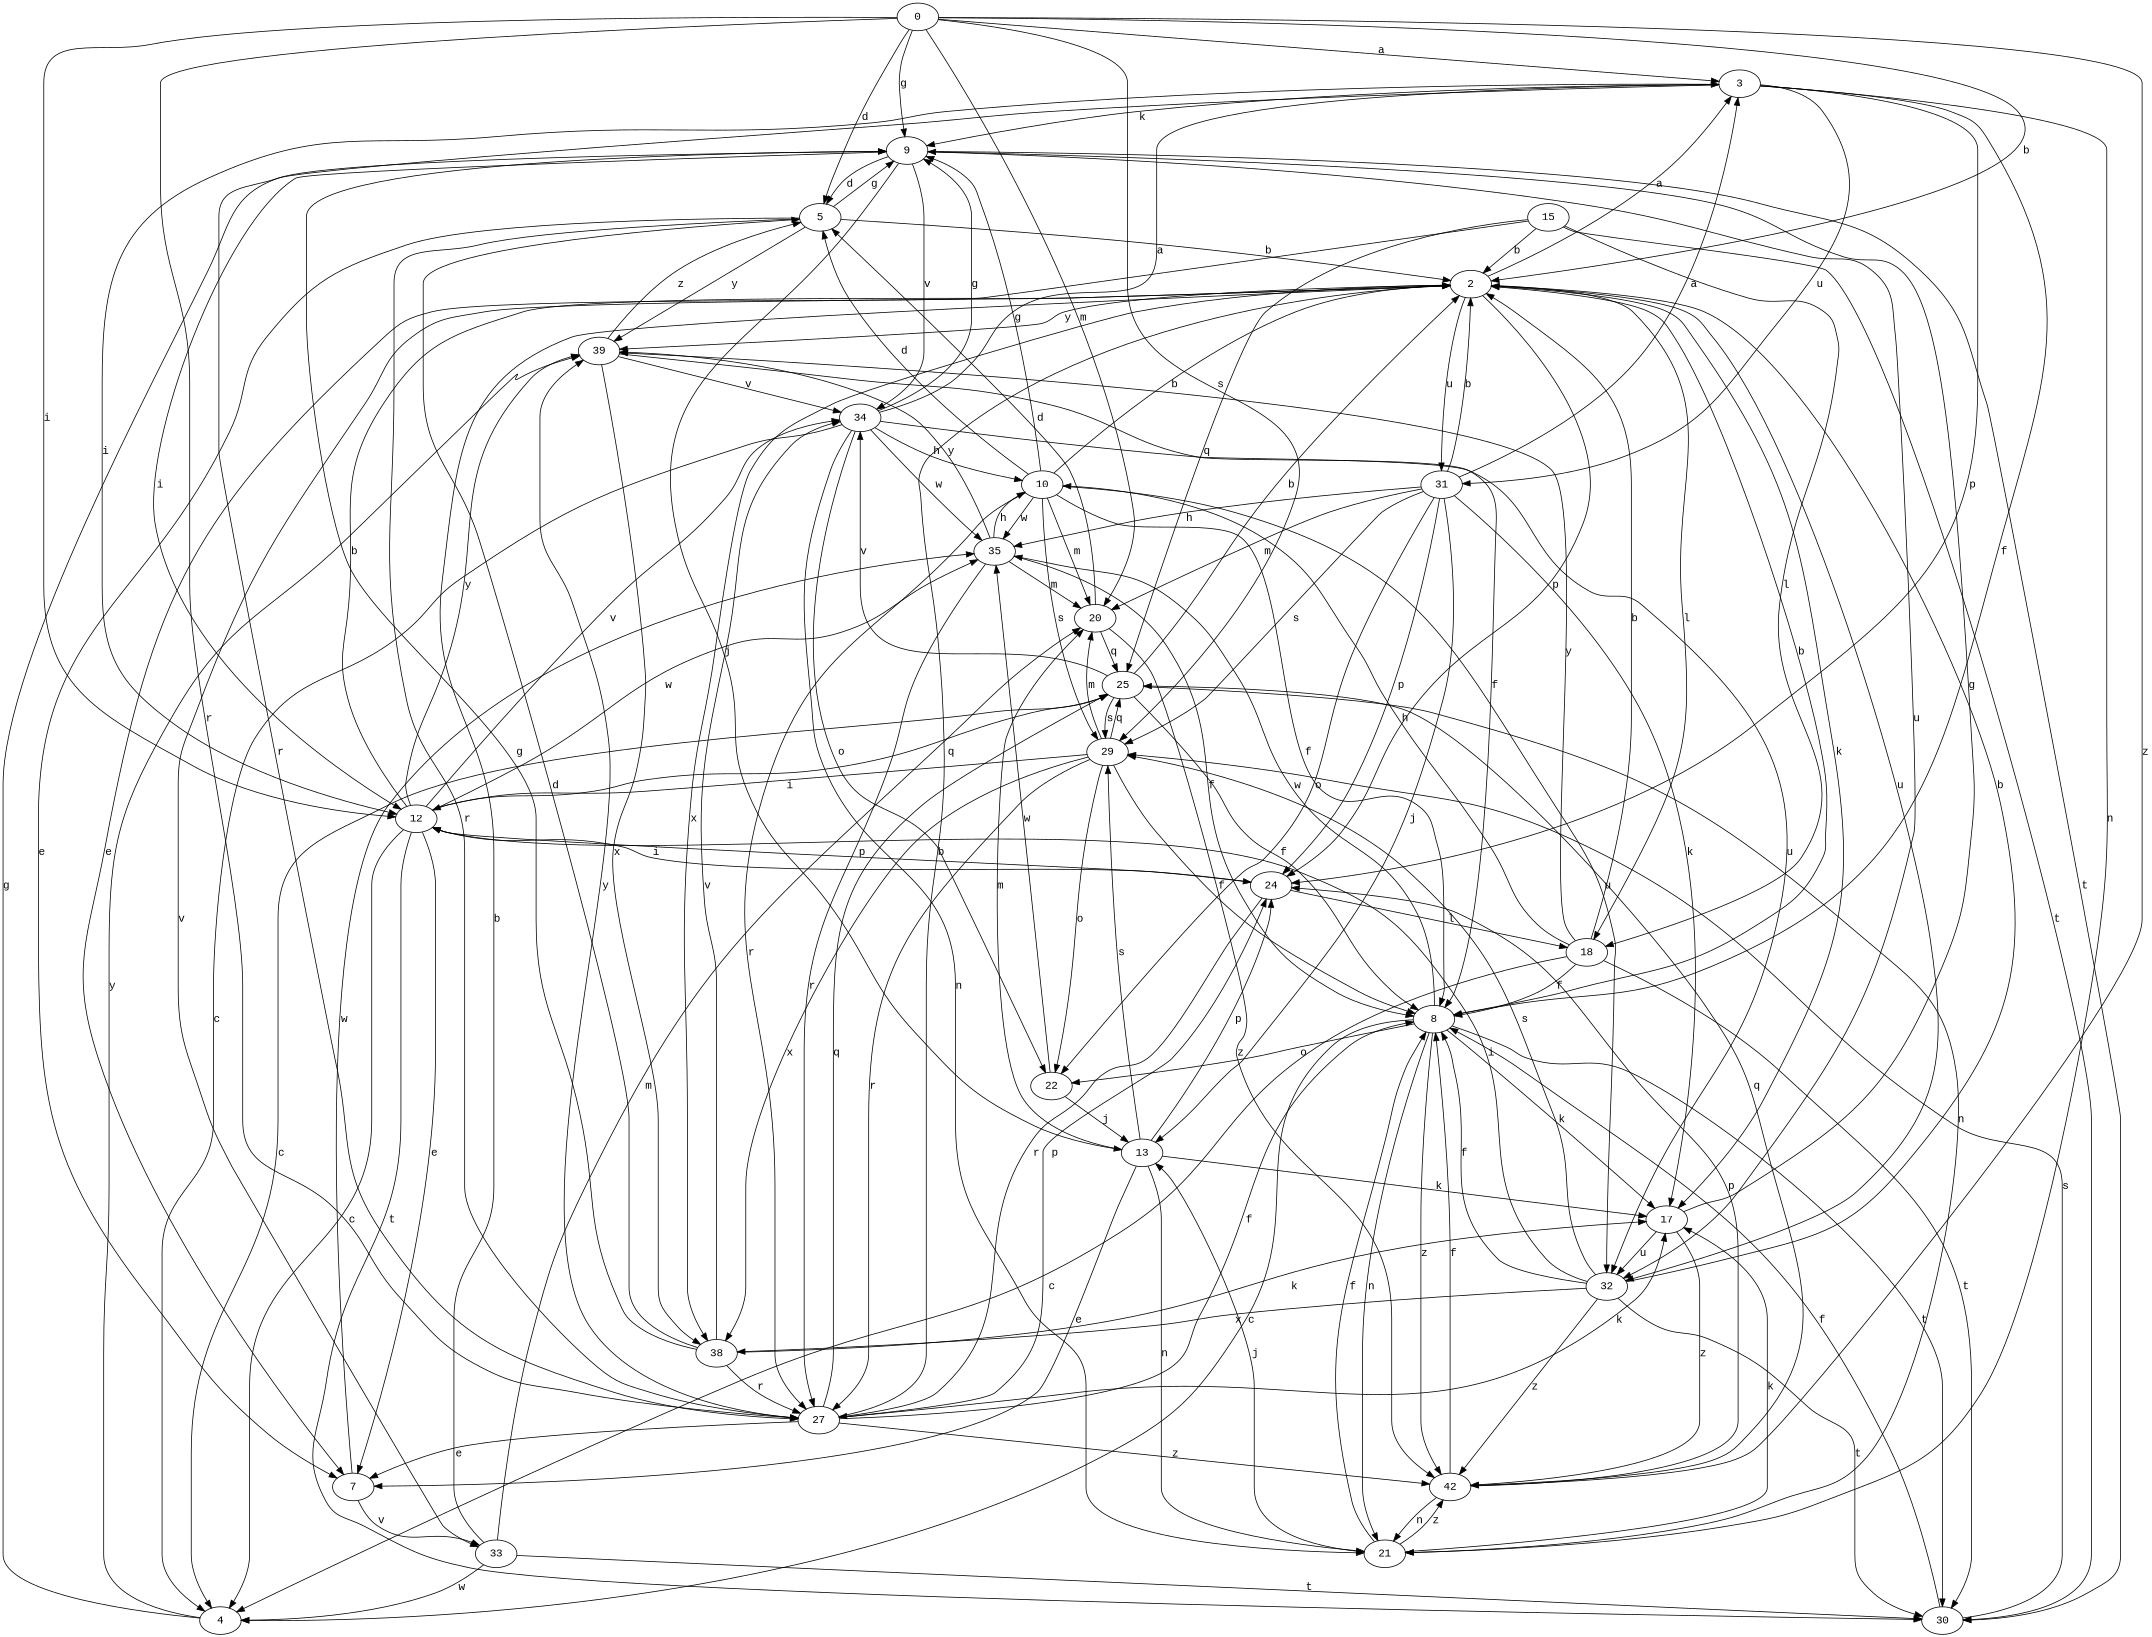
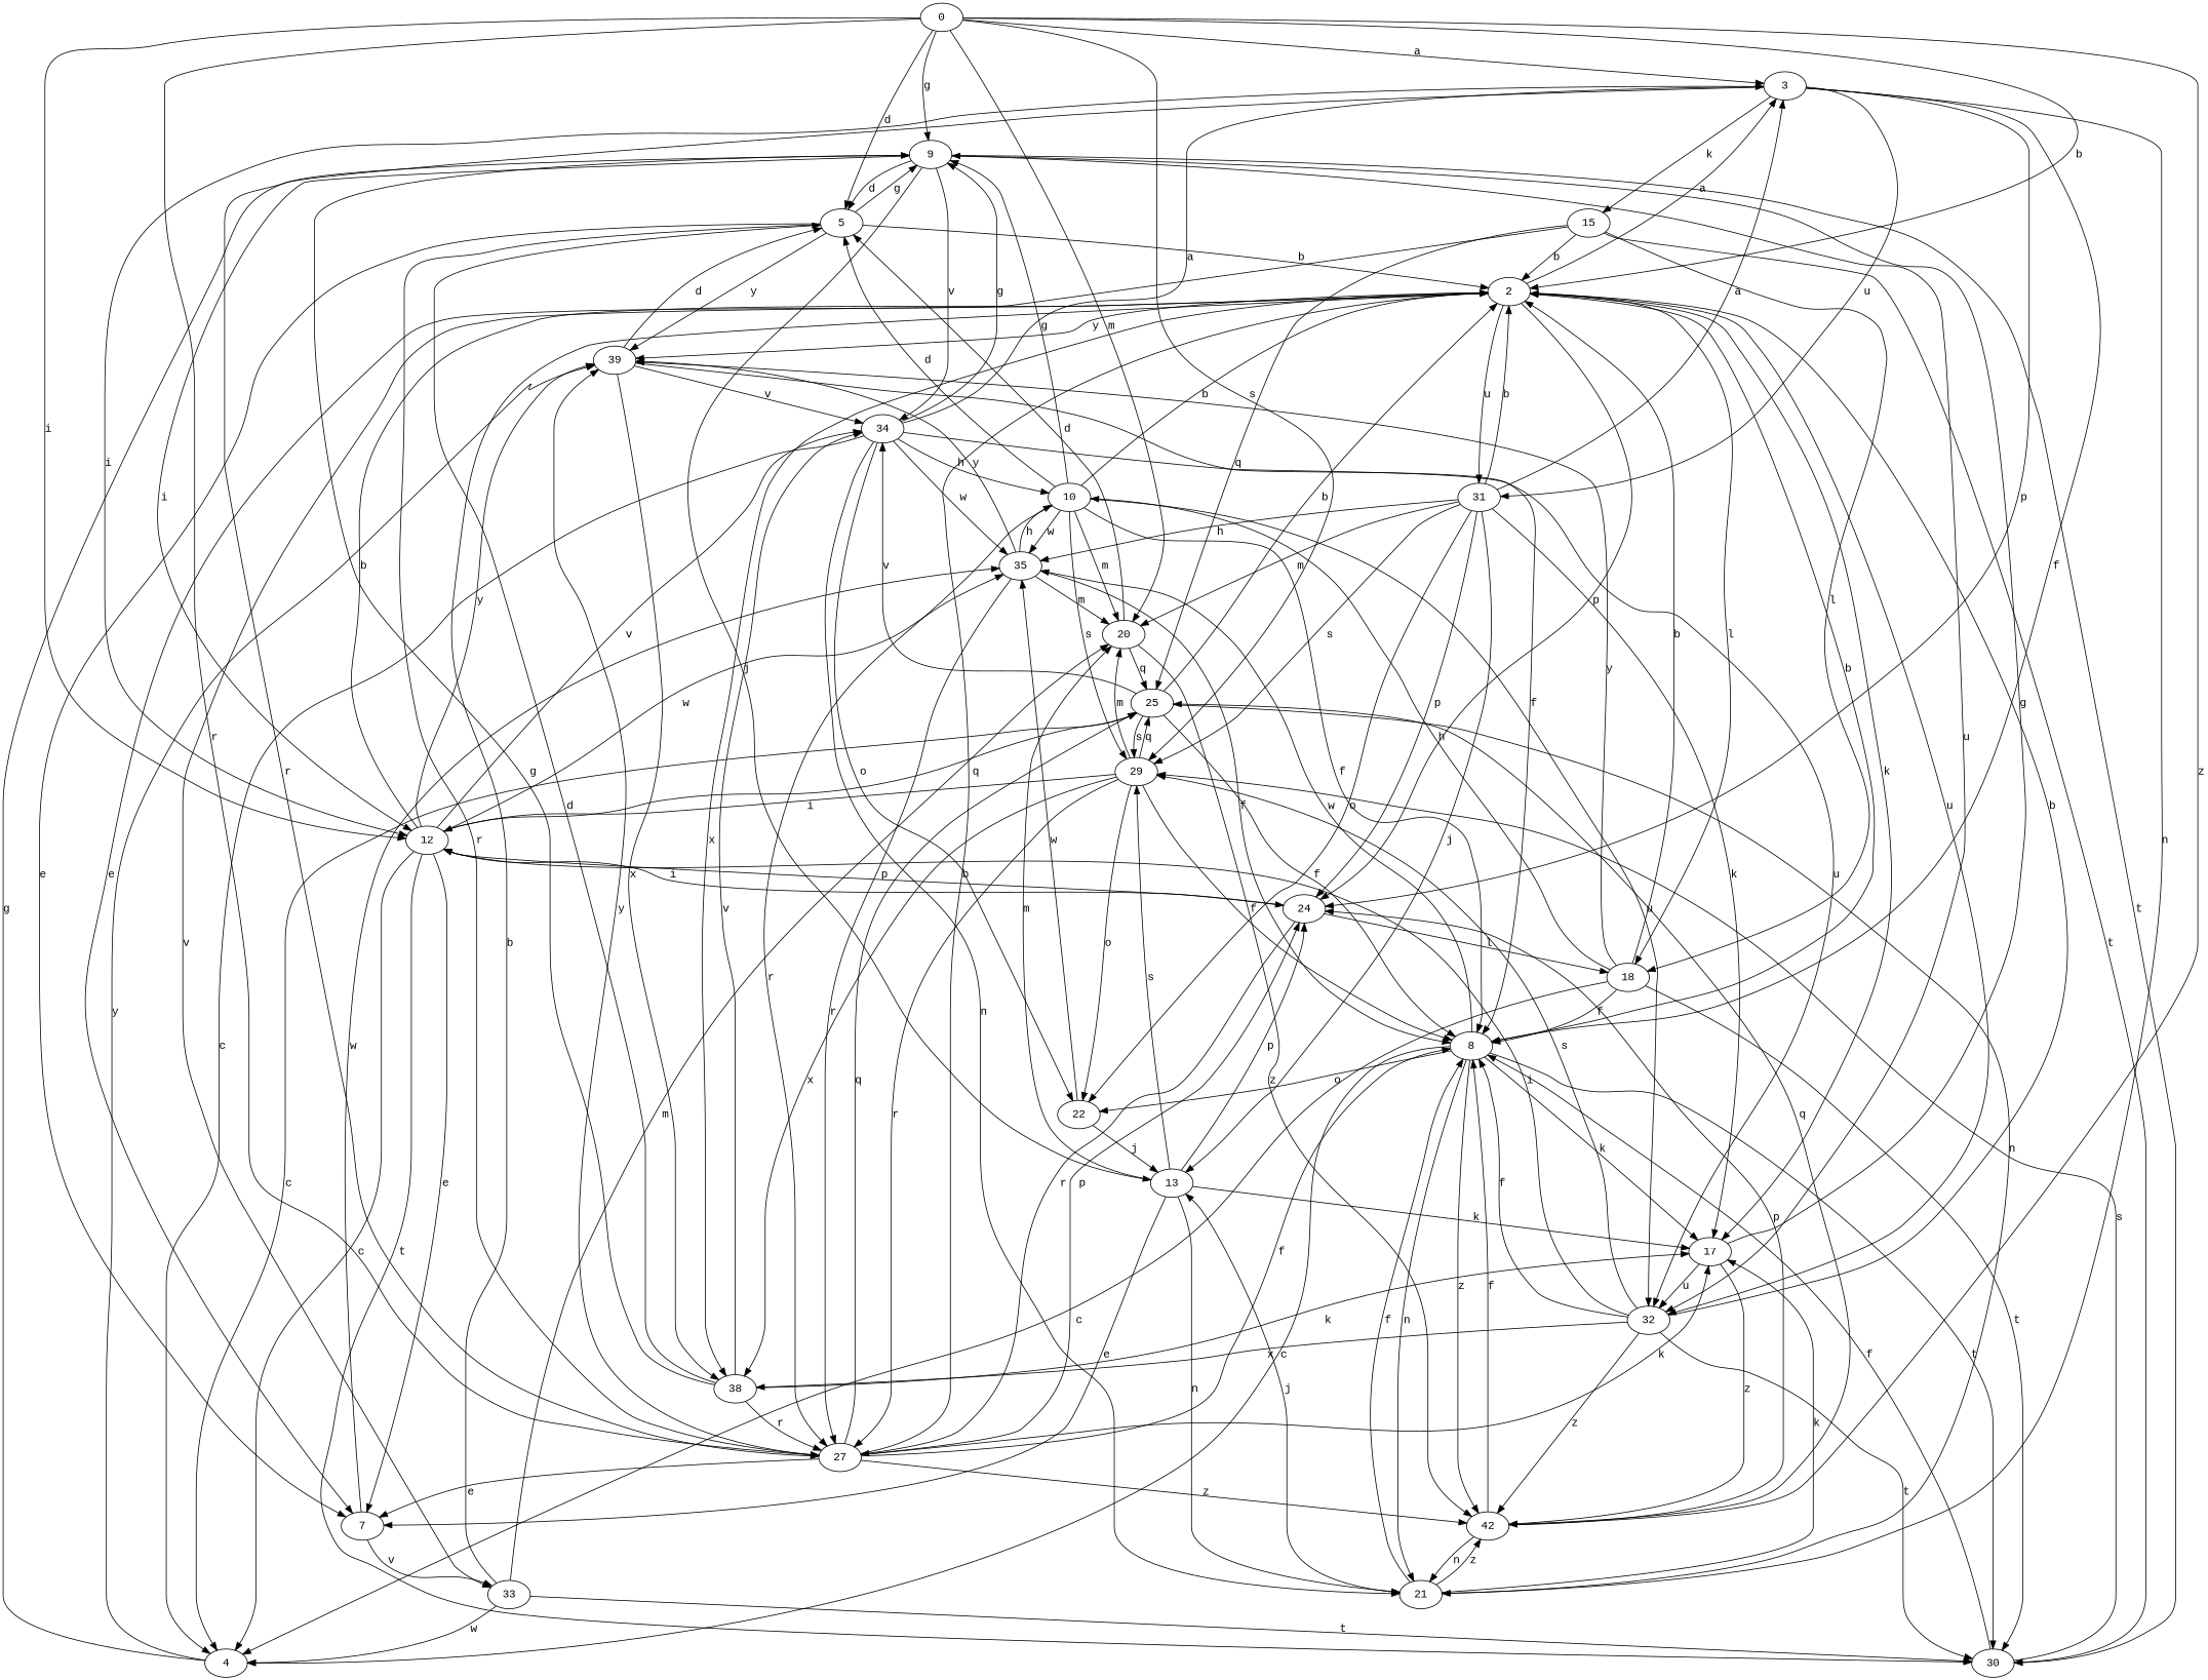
  strict digraph {
    fontname="Liberation Mono"
    node [fontname="Liberation Mono"]
    edge [fontname="Liberation Mono"]
    n1 [label=3]
    0
    2
    5
    9
    12
    20
    27
    29
    42
    8
    15
    21
    24
    31
    17
    18
    32
    33
    38
    39
    7
    30
    13
    34
    4
    35
    25
    22
    10
    n1 -> 12 [label=i]
    n1 -> 27 [label=r]
    n1 -> 8 [label=f]
-   n1 -> 9 [label=k]
+   n1 -> 15 [label=k]
    n1 -> 21 [label=n]
    n1 -> 24 [label=p]
    n1 -> 31 [label=u]
    0 -> n1 [label=a]
    0 -> 2 [label=b]
    0 -> 5 [label=d]
    0 -> 9 [label=g]
    0 -> 12 [label=i]
    0 -> 20 [label=m]
    0 -> 27 [label=r]
    0 -> 29 [label=s]
    0 -> 42 [label=z]
    2 -> n1 [label=a]
    2 -> 24 [label=p]
    2 -> 31 [label=u]
    2 -> 17 [label=k]
    2 -> 18 [label=l]
    2 -> 32 [label=u]
    2 -> 33 [label=v]
    2 -> 38 [label=x]
    2 -> 39 [label=y]
    5 -> 2 [label=b]
    5 -> 9 [label=g]
    5 -> 27 [label=r]
    5 -> 39 [label=y]
    5 -> 7 [label=e]
    9 -> 5 [label=d]
    9 -> 12 [label=i]
    9 -> 32 [label=u]
    9 -> 30 [label=t]
    9 -> 13 [label=j]
    9 -> 34 [label=v]
    12 -> 2 [label=b]
    12 -> 24 [label=p]
    12 -> 39 [label=y]
    12 -> 7 [label=e]
    12 -> 30 [label=t]
    12 -> 34 [label=v]
    12 -> 4 [label=c]
    12 -> 35 [label=w]
    12 -> 25 [label=q]
    20 -> 5 [label=d]
    20 -> 42 [label=z]
    20 -> 25 [label=q]
    27 -> 2 [label=b]
    27 -> 42 [label=z]
    27 -> 8 [label=f]
    27 -> 24 [label=p]
    27 -> 17 [label=k]
    27 -> 39 [label=y]
    27 -> 7 [label=e]
    27 -> 25 [label=q]
    29 -> 12 [label=i]
    29 -> 20 [label=m]
    29 -> 27 [label=r]
    29 -> 8 [label=f]
    29 -> 38 [label=x]
    29 -> 25 [label=q]
    29 -> 22 [label=o]
    42 -> 8 [label=f]
    42 -> 21 [label=n]
    42 -> 24 [label=p]
    42 -> 25 [label=q]
    8 -> 2 [label=b]
    8 -> 42 [label=z]
    8 -> 21 [label=n]
    8 -> 17 [label=k]
    8 -> 30 [label=t]
    8 -> 4 [label=c]
    8 -> 35 [label=w]
    8 -> 22 [label=o]
    15 -> 2 [label=b]
    15 -> 18 [label=l]
    15 -> 7 [label=e]
    15 -> 30 [label=t]
    15 -> 25 [label=q]
    21 -> 42 [label=z]
    21 -> 8 [label=f]
    21 -> 17 [label=k]
    21 -> 13 [label=j]
    24 -> 12 [label=i]
    24 -> 27 [label=r]
    24 -> 18 [label=l]
    31 -> n1 [label=a]
    31 -> 2 [label=b]
    31 -> 20 [label=m]
    31 -> 29 [label=s]
    31 -> 24 [label=p]
    31 -> 17 [label=k]
    31 -> 13 [label=j]
    31 -> 35 [label=h]
    31 -> 22 [label=o]
    17 -> 9 [label=g]
    17 -> 42 [label=z]
    17 -> 32 [label=u]
    18 -> 2 [label=b]
    18 -> 8 [label=f]
    18 -> 39 [label=y]
    18 -> 30 [label=t]
    18 -> 4 [label=c]
    18 -> 10 [label=h]
    32 -> 2 [label=b]
    32 -> 12 [label=i]
    32 -> 29 [label=s]
    32 -> 42 [label=z]
    32 -> 8 [label=f]
    32 -> 38 [label=x]
    32 -> 30 [label=t]
    33 -> 2 [label=b]
    33 -> 20 [label=m]
    33 -> 30 [label=t]
    33 -> 4 [label=w]
    38 -> 5 [label=d]
    38 -> 9 [label=g]
    38 -> 27 [label=r]
    38 -> 17 [label=k]
    38 -> 34 [label=v]
-   39 -> 5 [label=z]
+   39 -> 5 [label=d]
    39 -> 8 [label=f]
    39 -> 38 [label=x]
    39 -> 34 [label=v]
    7 -> 33 [label=v]
    7 -> 35 [label=w]
    30 -> 29 [label=s]
    30 -> 8 [label=f]
    13 -> 20 [label=m]
    13 -> 29 [label=s]
    13 -> 21 [label=n]
    13 -> 24 [label=p]
    13 -> 17 [label=k]
    13 -> 7 [label=e]
    34 -> n1 [label=a]
    34 -> 9 [label=g]
    34 -> 21 [label=n]
    34 -> 32 [label=u]
    34 -> 4 [label=c]
    34 -> 35 [label=w]
    34 -> 22 [label=o]
    34 -> 10 [label=h]
    4 -> 9 [label=g]
    4 -> 39 [label=y]
    35 -> 20 [label=m]
    35 -> 27 [label=r]
    35 -> 8 [label=f]
    35 -> 39 [label=y]
    35 -> 10 [label=h]
    25 -> 2 [label=b]
    25 -> 29 [label=s]
    25 -> 8 [label=f]
    25 -> 21 [label=n]
    25 -> 34 [label=v]
    25 -> 4 [label=c]
    22 -> 13 [label=j]
    22 -> 35 [label=w]
    10 -> 2 [label=b]
    10 -> 5 [label=d]
    10 -> 9 [label=g]
    10 -> 20 [label=m]
    10 -> 27 [label=r]
    10 -> 29 [label=s]
    10 -> 8 [label=f]
    10 -> 32 [label=u]
    10 -> 35 [label=w]
  }
